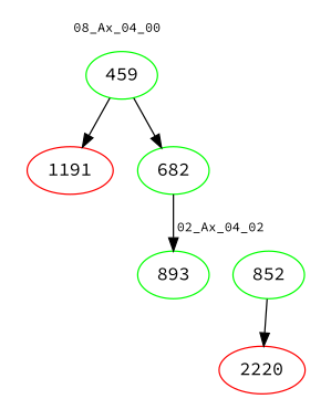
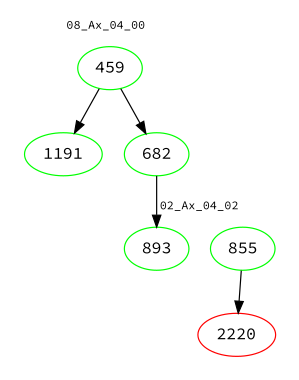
  digraph {
    fontname="Source Code Pro"
    node [color=green fontname="Source Code Pro"]
    edge [color=black fontname="Source Code Pro"]
    n1 [label=459]
-   n2 [color=red label=1191]
+   n2 [label=1191]
    n3 [label=682]
-   n4 [label=852]
+   n4 [label=855]
    n5 [label=893]
    n6 [color=red label=2220]
    subgraph cluster_1 {
      color=white
      fontsize=10
      label="08_Ax_04_00"
      n1
      n2
      n3
    }
    subgraph cluster_2 {
      color=white
      fontsize=10
      label="02_Ax_04_02"
      n4
      n5
      n6
    }
    n1 -> n2
    n1 -> n3
    n3 -> n5
    n4 -> n6
  }
